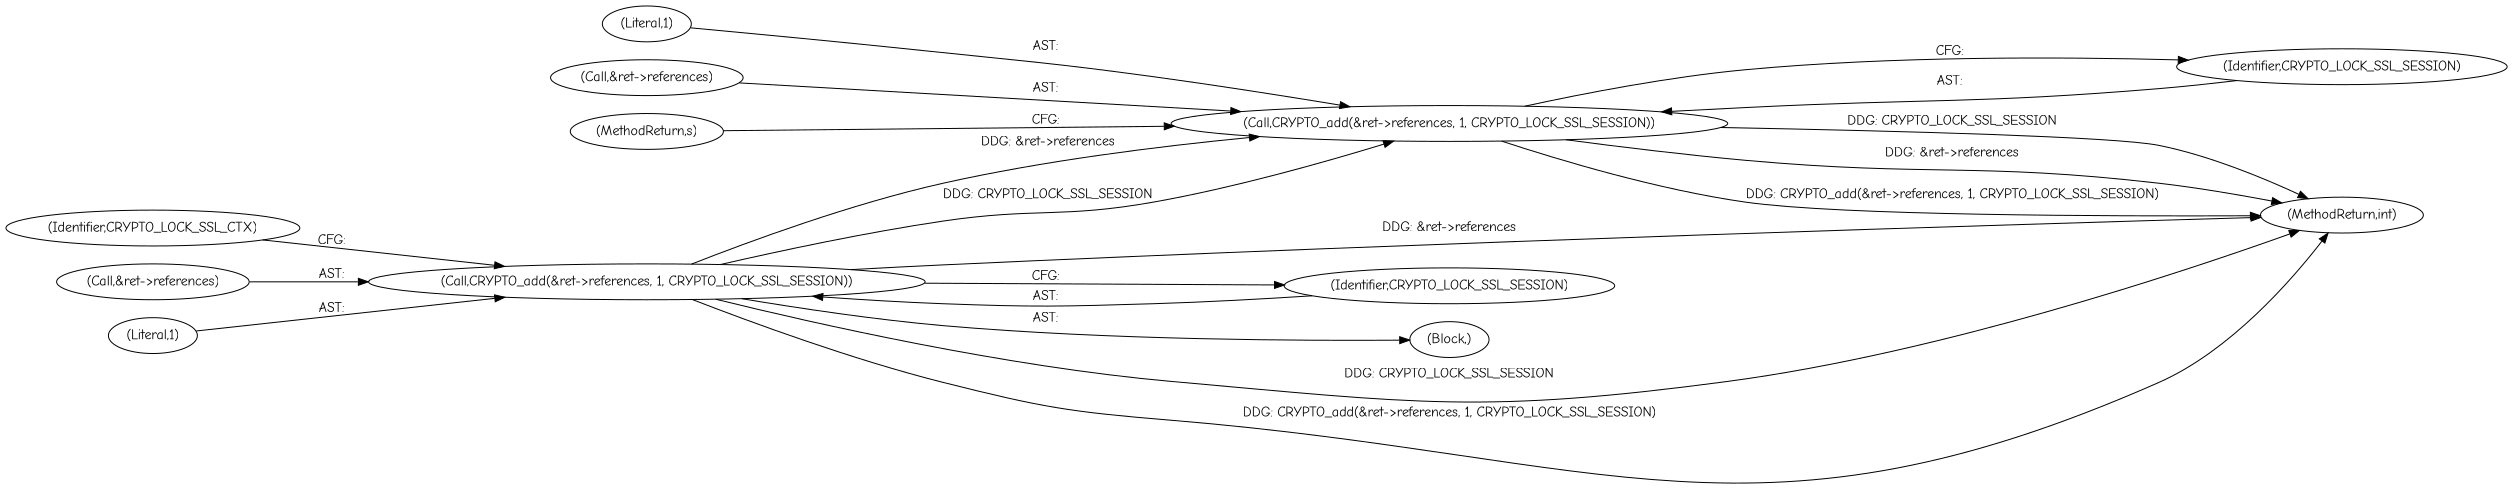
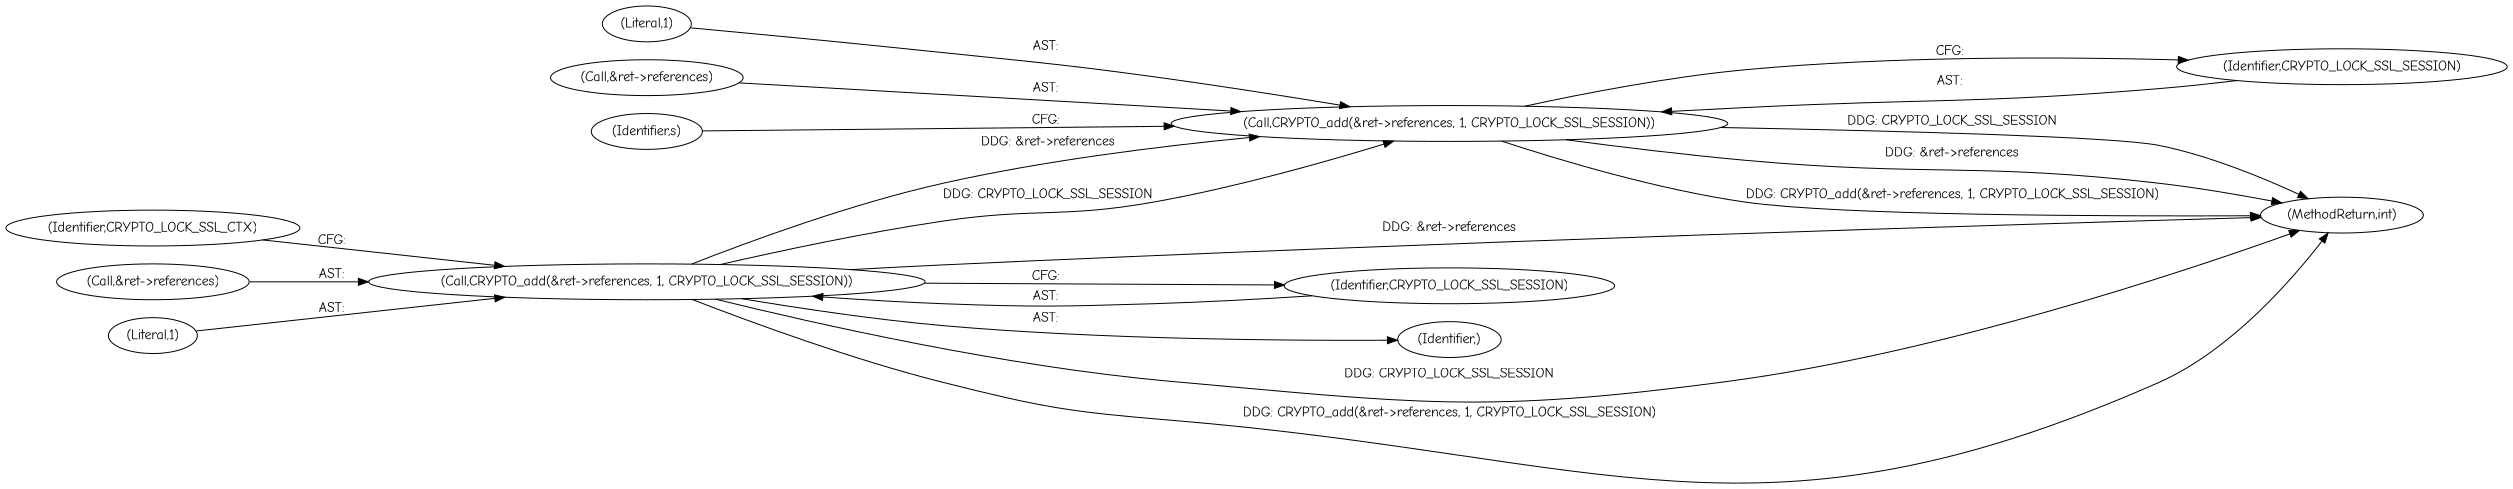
  digraph {
    fontname="Comic Neue"
    rankdir=LR
    node [fontname="Comic Neue"]
    edge [fontname="Comic Neue"]
    n1 [label="(Call,CRYPTO_add(&ret->references, 1, CRYPTO_LOCK_SSL_SESSION))"]
    n2 [label="(Call,CRYPTO_add(&ret->references, 1, CRYPTO_LOCK_SSL_SESSION))"]
-   n3 [label="(Block,)"]
+   n3 [label="(Identifier,)"]
    n4 [label="(MethodReturn,int)"]
    n5 [label="(Identifier,CRYPTO_LOCK_SSL_SESSION)"]
    n6 [label="(Identifier,CRYPTO_LOCK_SSL_SESSION)"]
    n7 [label="(Literal,1)"]
    n8 [label="(Call,&ret->references)"]
    n9 [label="(Identifier,CRYPTO_LOCK_SSL_CTX)"]
    n10 [label="(Call,&ret->references)"]
-   n11 [label="(MethodReturn,s)"]
+   n11 [label="(Identifier,s)"]
    n12 [label="(Literal,1)"]
    n1 -> n2 [label="DDG: &ret->references"]
    n1 -> n2 [label="DDG: CRYPTO_LOCK_SSL_SESSION"]
    n1 -> n3 [label="AST: "]
    n1 -> n4 [label="DDG: CRYPTO_LOCK_SSL_SESSION"]
    n1 -> n4 [label="DDG: CRYPTO_add(&ret->references, 1, CRYPTO_LOCK_SSL_SESSION)"]
    n1 -> n4 [label="DDG: &ret->references"]
    n1 -> n5 [label="CFG: "]
    n2 -> n4 [label="DDG: &ret->references"]
    n2 -> n4 [label="DDG: CRYPTO_add(&ret->references, 1, CRYPTO_LOCK_SSL_SESSION)"]
    n2 -> n4 [label="DDG: CRYPTO_LOCK_SSL_SESSION"]
    n2 -> n6 [label="CFG: "]
    n5 -> n1 [label="AST: "]
    n6 -> n2 [label="AST: "]
    n7 -> n2 [label="AST: "]
    n8 -> n2 [label="AST: "]
    n9 -> n1 [label="CFG: "]
    n10 -> n1 [label="AST: "]
    n11 -> n2 [label="CFG: "]
    n12 -> n1 [label="AST: "]
  }
